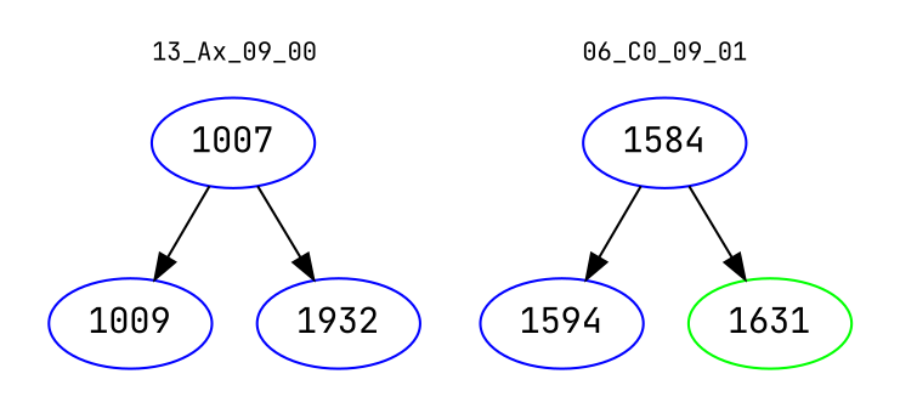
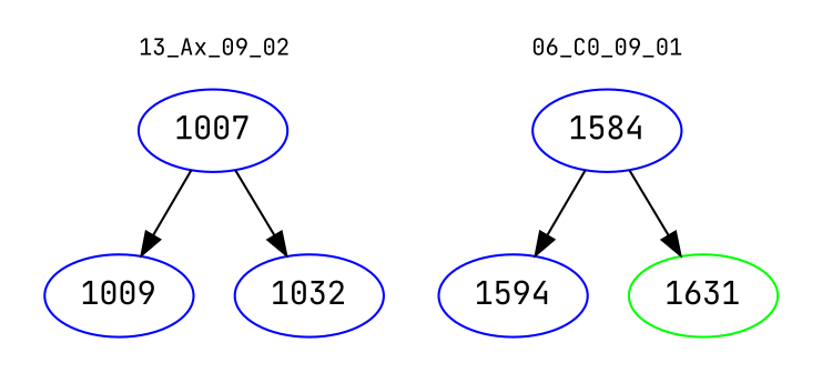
  digraph {
    fontname="JetBrains Mono"
    node [color=blue fontname="JetBrains Mono"]
    edge [color=black fontname="JetBrains Mono"]
    n1 [label=1007]
    n2 [label=1009]
-   n3 [label=1932]
+   n3 [label=1032]
    n4 [label=1584]
    n5 [label=1594]
    n6 [color=green label=1631]
    subgraph cluster_1 {
      color=white
      fontsize=10
-     label="13_Ax_09_00"
+     label="13_Ax_09_02"
      n1
      n2
      n3
    }
    subgraph cluster_2 {
      color=white
      fontsize=10
      label="06_C0_09_01"
      n4
      n5
      n6
    }
    n1 -> n2
    n1 -> n3
    n4 -> n5
    n4 -> n6
  }
